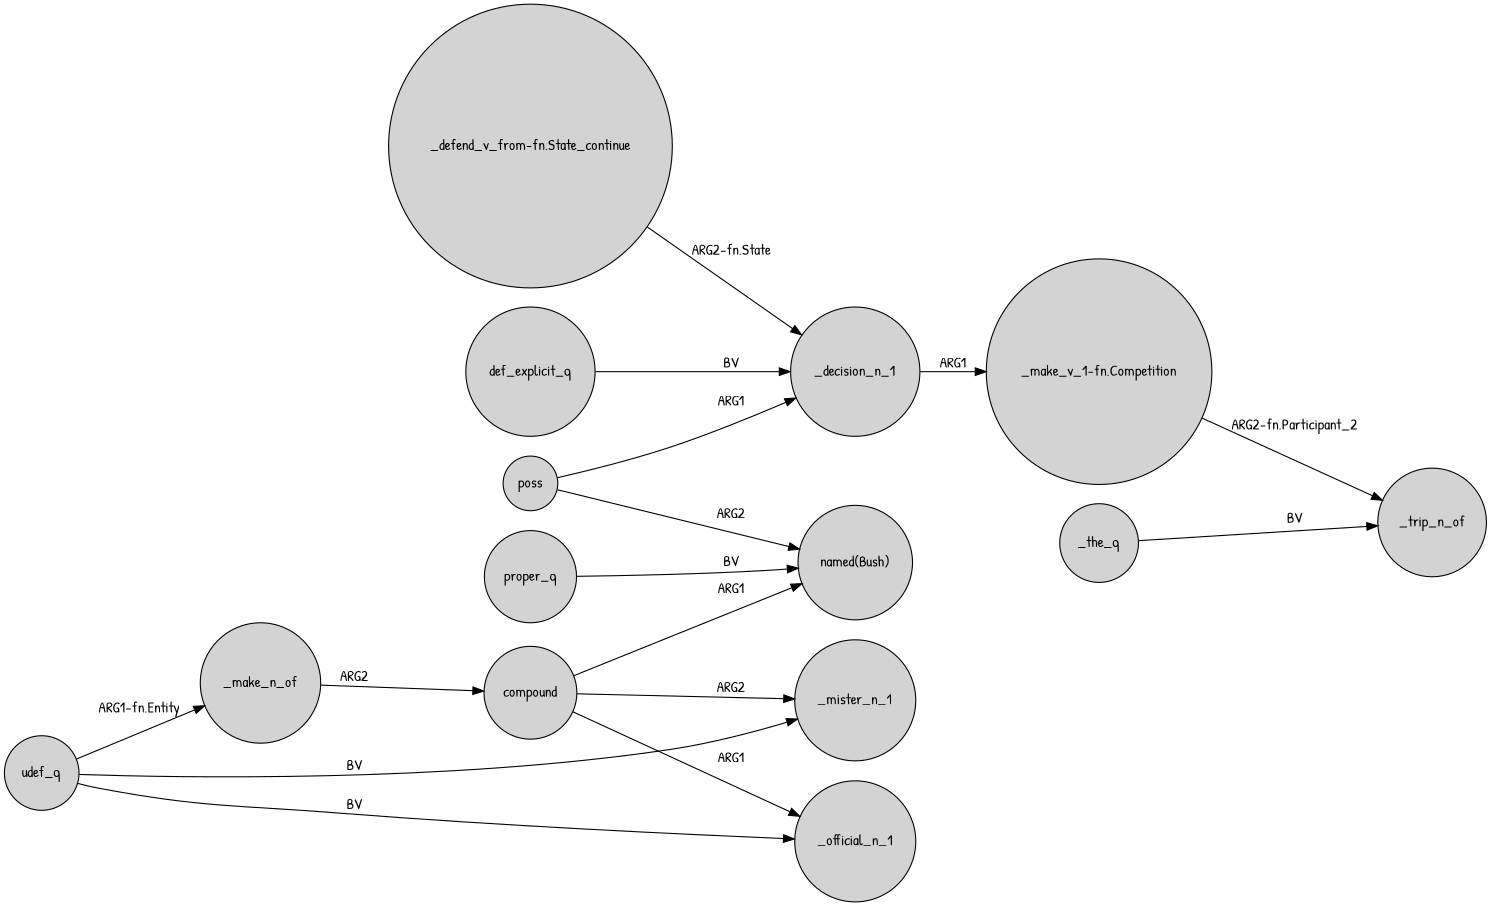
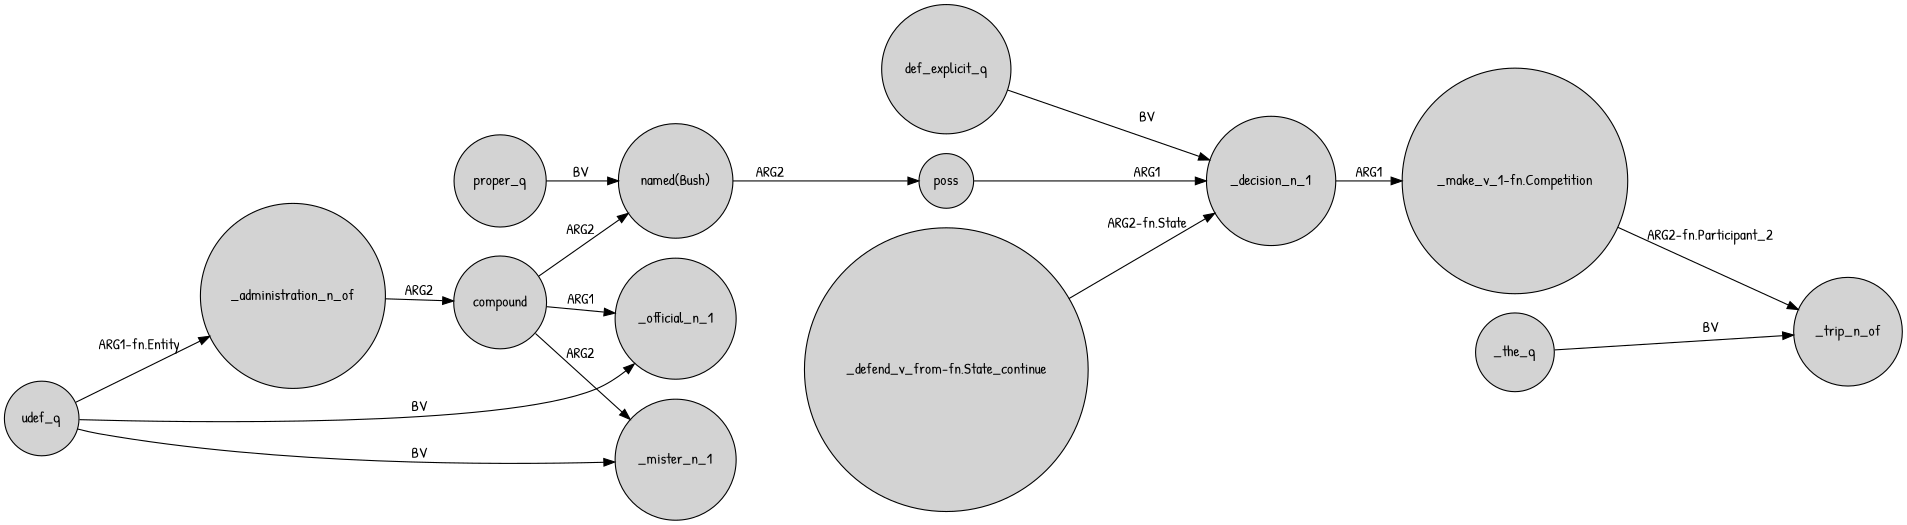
  digraph {
    fontname="Patrick Hand"
    rankdir=LR
    node [fontname="Patrick Hand" shape=circle style=filled]
    edge [fontname="Patrick Hand"]
    def_explicit_q
    _decision_n_1
    "_make_v_1-fn.Competition"
    _trip_n_of
    udef_q
-   _administration_n_of [label=_make_n_of]
+   _administration_n_of
    _official_n_1
    _mister_n_1
    compound
    poss
    "named(Bush)"
    "_defend_v_from-fn.State_continue"
    proper_q
    _the_q
    def_explicit_q -> _decision_n_1 [label=BV]
    _decision_n_1 -> "_make_v_1-fn.Competition" [label=ARG1]
    "_make_v_1-fn.Competition" -> _trip_n_of [label="ARG2-fn.Participant_2"]
    udef_q -> _administration_n_of [label="ARG1-fn.Entity"]
    udef_q -> _official_n_1 [label=BV]
    udef_q -> _mister_n_1 [label=BV]
    _administration_n_of -> compound [label=ARG2]
    compound -> _official_n_1 [label=ARG1]
    compound -> _mister_n_1 [label=ARG2]
-   compound -> "named(Bush)" [label=ARG1]
+   compound -> "named(Bush)" [label=ARG2]
    poss -> _decision_n_1 [label=ARG1]
-   poss -> "named(Bush)" [label=ARG2]
+   "named(Bush)" -> poss [label=ARG2]
    "_defend_v_from-fn.State_continue" -> _decision_n_1 [label="ARG2-fn.State"]
    proper_q -> "named(Bush)" [label=BV]
    _the_q -> _trip_n_of [label=BV]
  }
